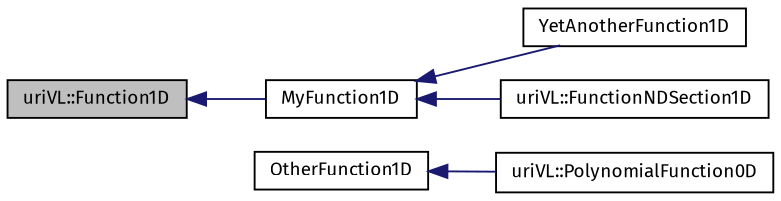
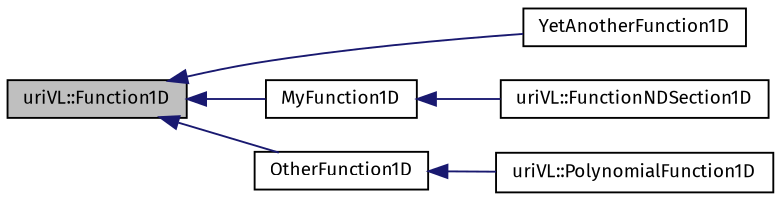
  digraph {
    fontname="Fira Sans"
    rankdir=LR
    node [color=black fillcolor=white fontname="Fira Sans" fontsize=10 shape=record style=filled]
    edge [color=midnightblue dir=back fontname="Fira Sans" fontsize=10 labelfontname=Helvetica labelfontsize=10 style=solid]
    n1 [fillcolor=grey75 fontcolor=black height=0.2 label="uriVL::Function1D" width=0.4]
    n2 [height=0.2 label=MyFunction1D width=0.4]
    n3 [height=0.2 label=OtherFunction1D width=0.4]
    n4 [height=0.2 label=YetAnotherFunction1D width=0.4]
    n5 [height=0.2 label="uriVL::FunctionNDSection1D" width=0.4]
-   n6 [height=0.2 label="uriVL::PolynomialFunction0D" width=0.4]
+   n6 [height=0.2 label="uriVL::PolynomialFunction1D" width=0.4]
    n1 -> n2
-   n2 -> n4
+   n1 -> n3
+   n1 -> n4
    n2 -> n5
    n3 -> n6
  }
